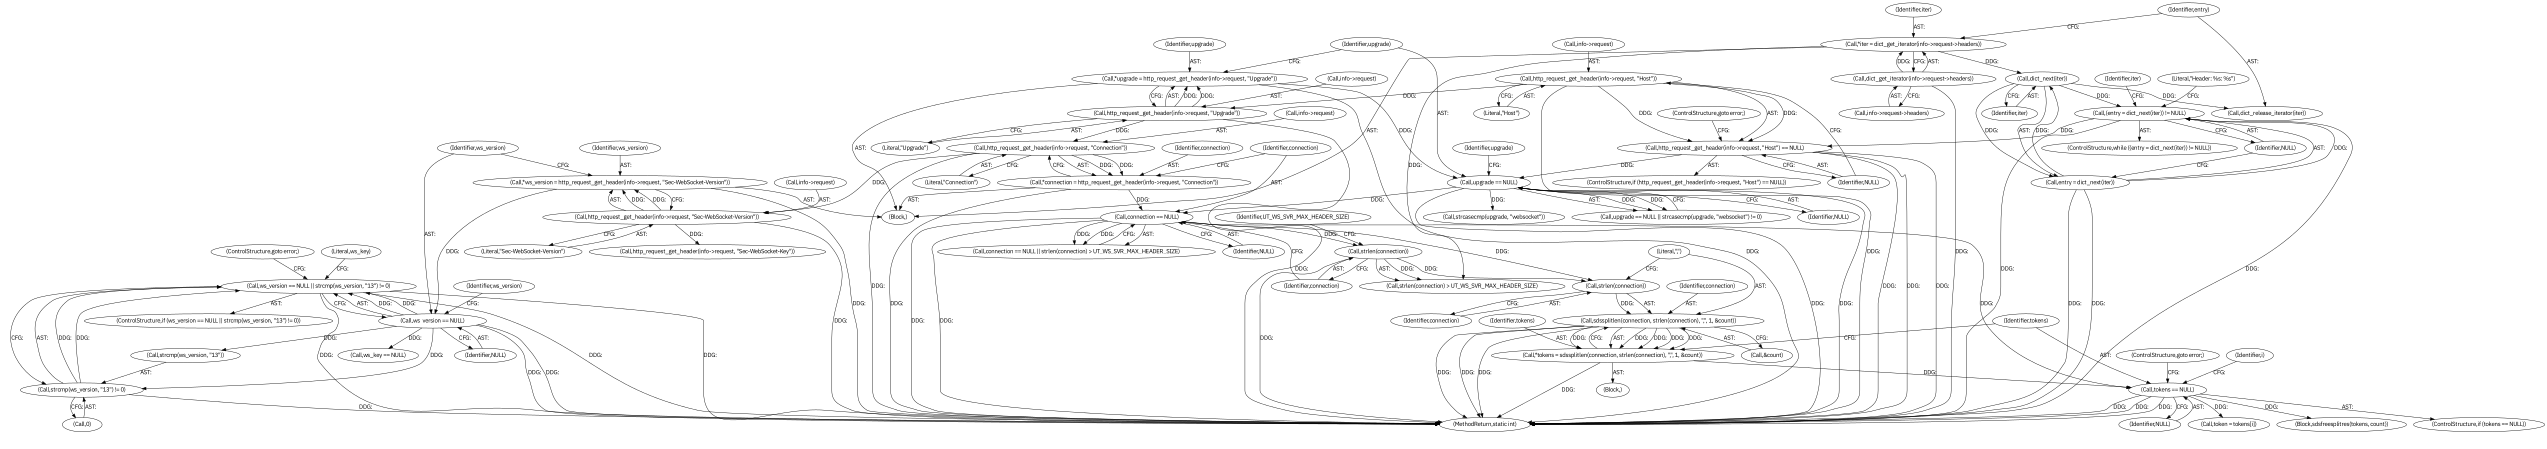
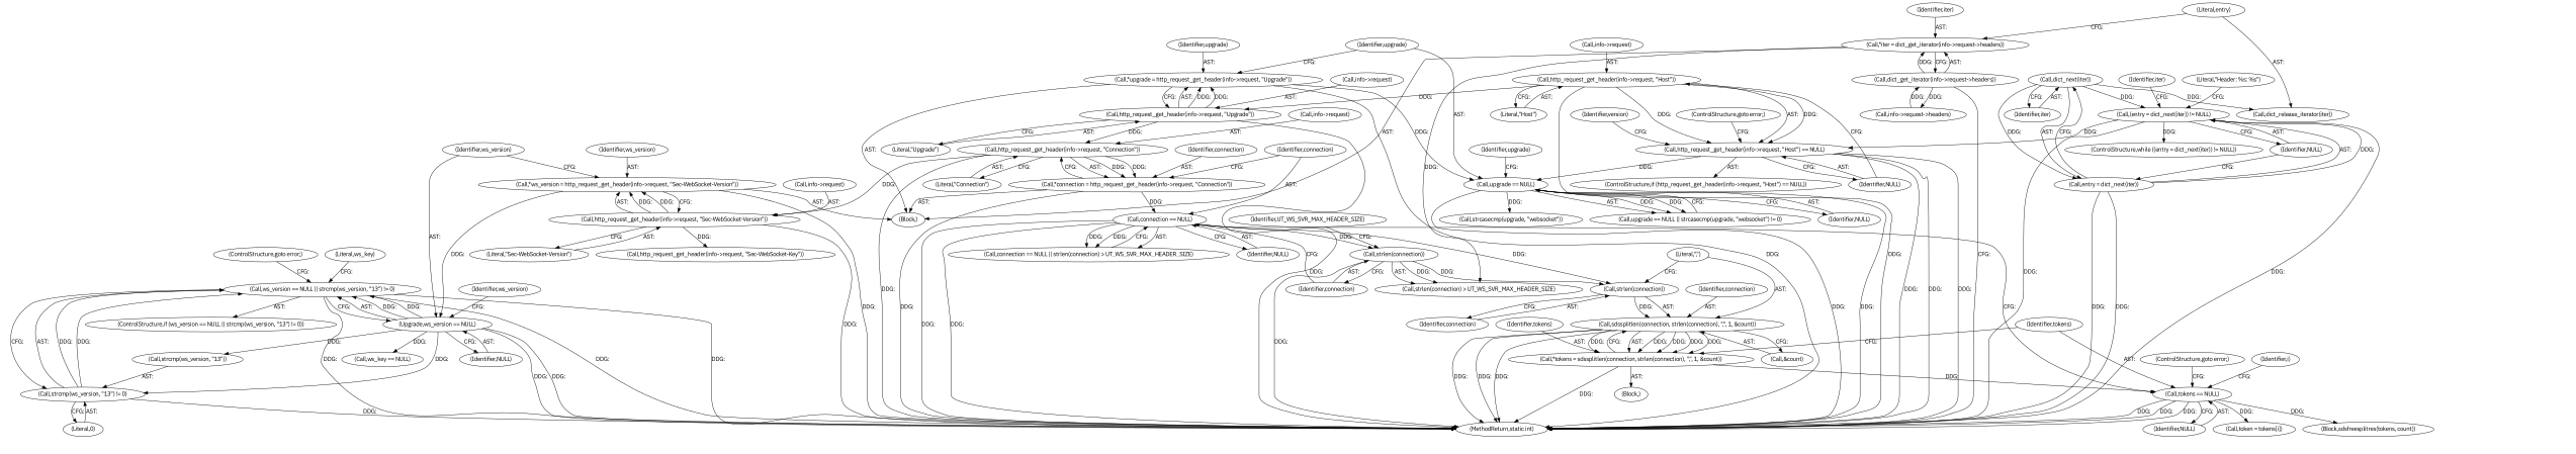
  digraph {
    fontname="IBM Plex Sans"
    node [fontname="IBM Plex Sans"]
    edge [fontname="IBM Plex Sans"]
    n1 [label="(Call,ws_version == NULL || strcmp(ws_version, \"13\") != 0)"]
-   n2 [label="(Call,ws_version == NULL)"]
+   n2 [label="(Upgrade,ws_version == NULL)"]
    n3 [label="(Call,strcmp(ws_version, \"13\") != 0)"]
    n4 [label="(MethodReturn,static int)"]
    n5 [label="(ControlStructure,if (ws_version == NULL || strcmp(ws_version, \"13\") != 0))"]
    n6 [label="(Call,strcmp(ws_version, \"13\"))"]
    n7 [label="(Call,ws_key == NULL)"]
    n8 [label="(Identifier,NULL)"]
-   n9 [label="(Call,0)"]
+   n9 [label="(Literal,0)"]
    n10 [label="(Call,*ws_version = http_request_get_header(info->request, \"Sec-WebSocket-Version\"))"]
    n11 [label="(Call,http_request_get_header(info->request, \"Sec-WebSocket-Version\"))"]
    n12 [label="(Block,)"]
    n13 [label="(Call,http_request_get_header(info->request, \"Sec-WebSocket-Key\"))"]
    n14 [label="(Literal,\"Sec-WebSocket-Version\")"]
    n15 [label="(Call,http_request_get_header(info->request, \"Connection\"))"]
    n16 [label="(Call,*connection = http_request_get_header(info->request, \"Connection\"))"]
    n17 [label="(Literal,\"Connection\")"]
    n18 [label="(Call,connection == NULL)"]
    n19 [label="(Call,http_request_get_header(info->request, \"Upgrade\"))"]
    n20 [label="(Call,*upgrade = http_request_get_header(info->request, \"Upgrade\"))"]
    n21 [label="(Literal,\"Upgrade\")"]
    n22 [label="(Call,upgrade == NULL)"]
    n23 [label="(Call,http_request_get_header(info->request, \"Host\"))"]
    n24 [label="(Call,http_request_get_header(info->request, \"Host\") == NULL)"]
    n25 [label="(Literal,\"Host\")"]
    n26 [label="(ControlStructure,if (http_request_get_header(info->request, \"Host\") == NULL))"]
    n27 [label="(Identifier,NULL)"]
    n28 [label="(Call,tokens == NULL)"]
    n29 [label="(Block,sdsfreesplitres(tokens, count))"]
-   n30 [label="(ControlStructure,if (tokens == NULL))"]
    n31 [label="(Identifier,NULL)"]
    n32 [label="(Call,token = tokens[i])"]
    n33 [label="(Call,*tokens = sdssplitlen(connection, strlen(connection), \",\", 1, &count))"]
    n34 [label="(Call,sdssplitlen(connection, strlen(connection), \",\", 1, &count))"]
    n35 [label="(Block,)"]
    n36 [label="(Call,&count)"]
    n37 [label="(Call,strlen(connection))"]
    n38 [label="(Identifier,connection)"]
    n39 [label="(Call,strlen(connection))"]
    n40 [label="(Call,strlen(connection) > UT_WS_SVR_MAX_HEADER_SIZE)"]
    n41 [label="(Identifier,connection)"]
    n42 [label="(Identifier,NULL)"]
    n43 [label="(Call,connection == NULL || strlen(connection) > UT_WS_SVR_MAX_HEADER_SIZE)"]
    n44 [label="(Identifier,NULL)"]
    n45 [label="(Call,strcasecmp(upgrade, \"websocket\"))"]
    n46 [label="(Call,upgrade == NULL || strcasecmp(upgrade, \"websocket\") != 0)"]
    n47 [label="(Call,(entry = dict_next(iter)) != NULL)"]
    n48 [label="(Identifier,NULL)"]
    n49 [label="(ControlStructure,while ((entry = dict_next(iter)) != NULL))"]
    n50 [label="(Call,entry = dict_next(iter))"]
    n51 [label="(Call,dict_next(iter))"]
    n52 [label="(Call,dict_release_iterator(iter))"]
    n53 [label="(Identifier,iter)"]
    n54 [label="(Call,*iter = dict_get_iterator(info->request->headers))"]
    n55 [label="(Call,dict_get_iterator(info->request->headers))"]
    n56 [label="(Call,info->request->headers)"]
    n57 [label="(Identifier,UT_WS_SVR_MAX_HEADER_SIZE)"]
    n58 [label="(Literal,\"Header: %s: %s\")"]
    n59 [label="(Literal,ws_key)"]
    n60 [label="(Call,info->request)"]
    n61 [label="(Identifier,upgrade)"]
    n62 [label="(Identifier,connection)"]
    n63 [label="(Identifier,connection)"]
    n64 [label="(Identifier,tokens)"]
    n65 [label="(Identifier,tokens)"]
    n66 [label="(Identifier,ws_version)"]
    n67 [label="(Identifier,iter)"]
    n68 [label="(ControlStructure,goto error;)"]
-   n69 [label="(Identifier,entry)"]
+   n69 [label="(Literal,entry)"]
    n70 [label="(Identifier,upgrade)"]
    n71 [label="(Identifier,upgrade)"]
    n72 [label="(Identifier,connection)"]
+   n73 [label="(Identifier,version)"]
    n74 [label="(Identifier,i)"]
    n75 [label="(ControlStructure,goto error;)"]
    n76 [label="(Literal,\",\")"]
    n77 [label="(ControlStructure,goto error;)"]
    n78 [label="(Call,info->request)"]
    n79 [label="(Call,info->request)"]
    n80 [label="(Identifier,ws_version)"]
    n81 [label="(Identifier,iter)"]
    n82 [label="(Call,info->request)"]
    n83 [label="(Identifier,ws_version)"]
    n1 -> n2 [label="CFG: "]
    n1 -> n3 [label="CFG: "]
    n1 -> n4 [label="DDG: "]
    n1 -> n4 [label="DDG: "]
    n1 -> n4 [label="DDG: "]
    n1 -> n5 [label="AST: "]
    n2 -> n1 [label="AST: "]
    n2 -> n1 [label="DDG: "]
    n2 -> n1 [label="DDG: "]
    n2 -> n3 [label="DDG: "]
    n2 -> n4 [label="DDG: "]
    n2 -> n4 [label="DDG: "]
    n2 -> n6 [label="DDG: "]
    n2 -> n7 [label="DDG: "]
    n2 -> n8 [label="CFG: "]
    n3 -> n1 [label="AST: "]
    n3 -> n1 [label="DDG: "]
    n3 -> n1 [label="DDG: "]
    n3 -> n4 [label="DDG: "]
    n3 -> n9 [label="CFG: "]
    n6 -> n3 [label="AST: "]
    n8 -> n2 [label="AST: "]
    n9 -> n3 [label="AST: "]
    n10 -> n2 [label="DDG: "]
    n10 -> n4 [label="DDG: "]
    n10 -> n11 [label="CFG: "]
    n10 -> n12 [label="AST: "]
    n11 -> n4 [label="DDG: "]
    n11 -> n10 [label="AST: "]
    n11 -> n10 [label="DDG: "]
    n11 -> n10 [label="DDG: "]
    n11 -> n13 [label="DDG: "]
    n11 -> n14 [label="CFG: "]
    n14 -> n11 [label="AST: "]
    n15 -> n4 [label="DDG: "]
    n15 -> n11 [label="DDG: "]
    n15 -> n16 [label="AST: "]
    n15 -> n16 [label="DDG: "]
    n15 -> n16 [label="DDG: "]
    n15 -> n17 [label="CFG: "]
    n16 -> n4 [label="DDG: "]
    n16 -> n12 [label="AST: "]
    n16 -> n15 [label="CFG: "]
    n16 -> n18 [label="DDG: "]
    n17 -> n15 [label="AST: "]
    n18 -> n4 [label="DDG: "]
    n18 -> n4 [label="DDG: "]
-   n18 -> n28 [label="DDG: "]
+   n18 -> n28 [label="CFG: "]
    n18 -> n37 [label="DDG: "]
    n18 -> n39 [label="DDG: "]
    n18 -> n42 [label="CFG: "]
    n18 -> n43 [label="AST: "]
    n18 -> n43 [label="DDG: "]
    n18 -> n43 [label="DDG: "]
    n19 -> n4 [label="DDG: "]
    n19 -> n15 [label="DDG: "]
    n19 -> n20 [label="AST: "]
    n19 -> n20 [label="DDG: "]
    n19 -> n20 [label="DDG: "]
    n19 -> n21 [label="CFG: "]
    n20 -> n4 [label="DDG: "]
    n20 -> n12 [label="AST: "]
    n20 -> n19 [label="CFG: "]
    n20 -> n22 [label="DDG: "]
    n21 -> n19 [label="AST: "]
    n22 -> n4 [label="DDG: "]
    n22 -> n4 [label="DDG: "]
-   n22 -> n18 [label="DDG: "]
    n22 -> n44 [label="CFG: "]
    n22 -> n45 [label="DDG: "]
    n22 -> n46 [label="AST: "]
    n22 -> n46 [label="DDG: "]
    n22 -> n46 [label="DDG: "]
    n23 -> n4 [label="DDG: "]
    n23 -> n19 [label="DDG: "]
    n23 -> n24 [label="AST: "]
    n23 -> n24 [label="DDG: "]
    n23 -> n24 [label="DDG: "]
    n23 -> n25 [label="CFG: "]
    n24 -> n4 [label="DDG: "]
    n24 -> n4 [label="DDG: "]
    n24 -> n4 [label="DDG: "]
    n24 -> n22 [label="DDG: "]
    n24 -> n26 [label="AST: "]
    n24 -> n27 [label="CFG: "]
    n25 -> n23 [label="AST: "]
    n27 -> n23 [label="CFG: "]
    n27 -> n24 [label="AST: "]
    n28 -> n4 [label="DDG: "]
    n28 -> n4 [label="DDG: "]
    n28 -> n4 [label="DDG: "]
    n28 -> n29 [label="DDG: "]
-   n28 -> n30 [label="AST: "]
    n28 -> n31 [label="CFG: "]
    n28 -> n32 [label="DDG: "]
    n31 -> n28 [label="AST: "]
    n33 -> n4 [label="DDG: "]
    n33 -> n28 [label="DDG: "]
    n33 -> n34 [label="CFG: "]
    n33 -> n35 [label="AST: "]
    n34 -> n4 [label="DDG: "]
    n34 -> n4 [label="DDG: "]
    n34 -> n4 [label="DDG: "]
    n34 -> n33 [label="AST: "]
    n34 -> n33 [label="DDG: "]
    n34 -> n33 [label="DDG: "]
    n34 -> n33 [label="DDG: "]
    n34 -> n33 [label="DDG: "]
    n34 -> n33 [label="DDG: "]
    n34 -> n36 [label="CFG: "]
    n36 -> n34 [label="AST: "]
    n37 -> n34 [label="AST: "]
    n37 -> n34 [label="DDG: "]
    n37 -> n38 [label="CFG: "]
    n38 -> n37 [label="AST: "]
    n39 -> n4 [label="DDG: "]
    n39 -> n37 [label="DDG: "]
    n39 -> n40 [label="AST: "]
    n39 -> n40 [label="DDG: "]
    n39 -> n41 [label="CFG: "]
    n41 -> n18 [label="CFG: "]
    n41 -> n39 [label="AST: "]
    n42 -> n18 [label="AST: "]
    n43 -> n18 [label="CFG: "]
    n44 -> n22 [label="AST: "]
    n46 -> n22 [label="CFG: "]
    n47 -> n4 [label="DDG: "]
    n47 -> n4 [label="DDG: "]
    n47 -> n24 [label="DDG: "]
    n47 -> n48 [label="CFG: "]
-   n47 -> n49 [label="AST: "]
+   n47 -> n49 [label="DDG: "]
    n48 -> n47 [label="AST: "]
    n48 -> n50 [label="CFG: "]
    n50 -> n4 [label="DDG: "]
    n50 -> n4 [label="DDG: "]
    n50 -> n47 [label="AST: "]
    n50 -> n47 [label="DDG: "]
-   n50 -> n51 [label="DDG: "]
+   n50 -> n51 [label="CFG: "]
    n51 -> n47 [label="DDG: "]
    n51 -> n50 [label="AST: "]
    n51 -> n50 [label="DDG: "]
    n51 -> n52 [label="DDG: "]
    n51 -> n53 [label="CFG: "]
    n53 -> n51 [label="AST: "]
    n54 -> n12 [label="AST: "]
    n54 -> n40 [label="DDG: "]
-   n54 -> n51 [label="DDG: "]
    n54 -> n55 [label="CFG: "]
-   n55 -> n4 [label="DDG: "]
+   n55 -> n4 [label="CFG: "]
    n55 -> n54 [label="AST: "]
    n55 -> n54 [label="DDG: "]
-   n55 -> n56 [label="CFG: "]
-   n56 -> n55 [label="AST: "]
+   n55 -> n56 [label="DDG: "]
+   n56 -> n55 [label="DDG: "]
    n57 -> n39 [label="CFG: "]
    n58 -> n47 [label="CFG: "]
    n59 -> n1 [label="CFG: "]
    n60 -> n19 [label="AST: "]
    n61 -> n20 [label="AST: "]
    n62 -> n16 [label="AST: "]
    n63 -> n16 [label="CFG: "]
    n63 -> n18 [label="AST: "]
    n64 -> n33 [label="AST: "]
    n65 -> n28 [label="AST: "]
    n65 -> n33 [label="CFG: "]
    n66 -> n2 [label="AST: "]
    n66 -> n10 [label="CFG: "]
    n67 -> n47 [label="CFG: "]
    n68 -> n28 [label="CFG: "]
    n69 -> n52 [label="AST: "]
    n69 -> n54 [label="CFG: "]
    n70 -> n22 [label="CFG: "]
    n71 -> n20 [label="CFG: "]
    n71 -> n22 [label="AST: "]
    n72 -> n34 [label="AST: "]
+   n73 -> n24 [label="CFG: "]
    n74 -> n28 [label="CFG: "]
    n75 -> n24 [label="CFG: "]
    n76 -> n34 [label="AST: "]
    n76 -> n37 [label="CFG: "]
    n77 -> n1 [label="CFG: "]
    n78 -> n15 [label="AST: "]
    n79 -> n23 [label="AST: "]
    n80 -> n2 [label="CFG: "]
    n81 -> n54 [label="AST: "]
    n82 -> n11 [label="AST: "]
    n83 -> n10 [label="AST: "]
  }
